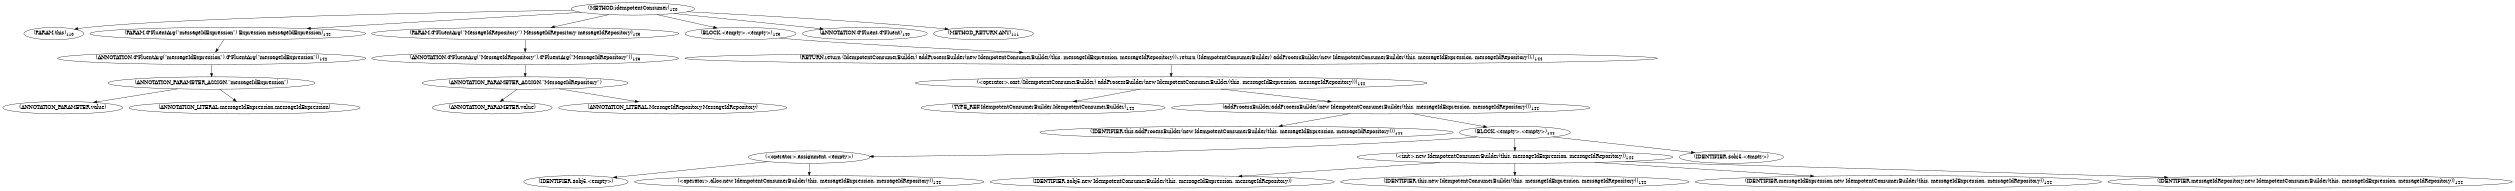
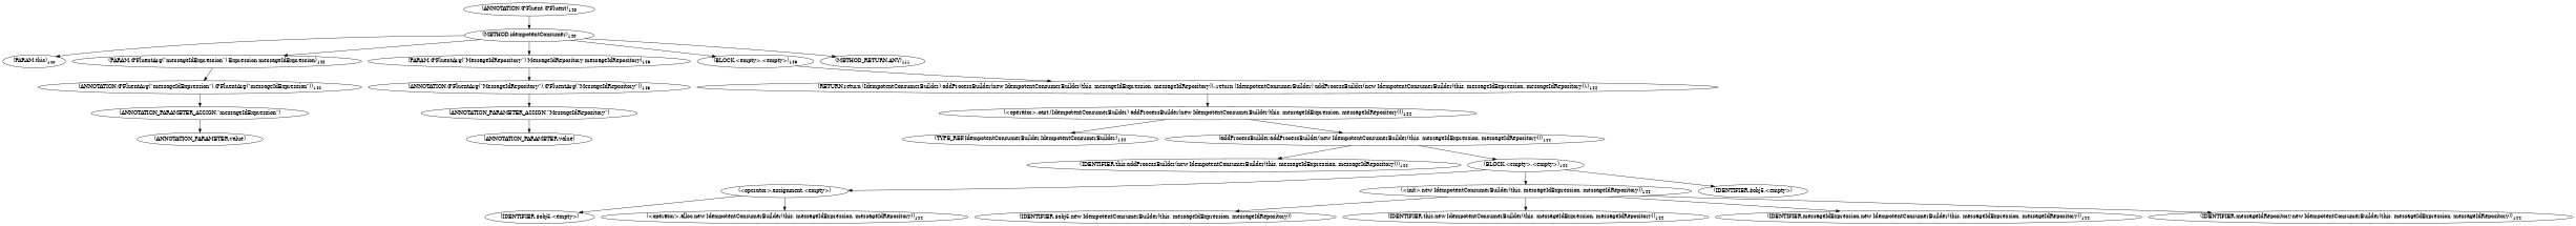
  digraph {
    n1 [label=<(METHOD,idempotentConsumer)<SUB>140</SUB>>]
-   n2 [label=<(PARAM,this)<SUB>110</SUB>>]
+   n2 [label=<(PARAM,this)<SUB>140</SUB>>]
    n3 [label=<(PARAM,@FluentArg(&quot;messageIdExpression&quot;) Expression messageIdExpression)<SUB>142</SUB>>]
    n4 [label=<(PARAM,@FluentArg(&quot;MessageIdRepository&quot;) MessageIdRepository messageIdRepository)<SUB>143</SUB>>]
    n5 [label=<(BLOCK,&lt;empty&gt;,&lt;empty&gt;)<SUB>143</SUB>>]
    n6 [label=<(ANNOTATION,@Fluent,@Fluent)<SUB>140</SUB>>]
    n7 [label=<(METHOD_RETURN,ANY)<SUB>111</SUB>>]
    n8 [label=<(ANNOTATION,@FluentArg(&quot;messageIdExpression&quot;),@FluentArg(&quot;messageIdExpression&quot;))<SUB>142</SUB>>]
    n9 [label=<(ANNOTATION,@FluentArg(&quot;MessageIdRepository&quot;),@FluentArg(&quot;MessageIdRepository&quot;))<SUB>143</SUB>>]
    n10 [label=<(RETURN,return (IdempotentConsumerBuilder) addProcessBuilder(new IdempotentConsumerBuilder(this, messageIdExpression, messageIdRepository));,return (IdempotentConsumerBuilder) addProcessBuilder(new IdempotentConsumerBuilder(this, messageIdExpression, messageIdRepository));)<SUB>144</SUB>>]
    n11 [label=<(ANNOTATION_PARAMETER_ASSIGN,&quot;messageIdExpression&quot;)>]
    n12 [label=<(ANNOTATION_PARAMETER,value)>]
-   n13 [label=<(ANNOTATION_LITERAL,messageIdExpression,messageIdExpression)>]
    n14 [label=<(ANNOTATION_PARAMETER_ASSIGN,&quot;MessageIdRepository&quot;)>]
    n15 [label=<(ANNOTATION_PARAMETER,value)>]
-   n16 [label=<(ANNOTATION_LITERAL,MessageIdRepository,MessageIdRepository)>]
    n17 [label=<(&lt;operator&gt;.cast,(IdempotentConsumerBuilder) addProcessBuilder(new IdempotentConsumerBuilder(this, messageIdExpression, messageIdRepository)))<SUB>144</SUB>>]
    n18 [label=<(TYPE_REF,IdempotentConsumerBuilder,IdempotentConsumerBuilder)<SUB>144</SUB>>]
    n19 [label=<(addProcessBuilder,addProcessBuilder(new IdempotentConsumerBuilder(this, messageIdExpression, messageIdRepository)))<SUB>144</SUB>>]
    n20 [label=<(IDENTIFIER,this,addProcessBuilder(new IdempotentConsumerBuilder(this, messageIdExpression, messageIdRepository)))<SUB>144</SUB>>]
    n21 [label=<(BLOCK,&lt;empty&gt;,&lt;empty&gt;)<SUB>144</SUB>>]
    n22 [label=<(&lt;operator&gt;.assignment,&lt;empty&gt;)>]
    n23 [label=<(&lt;init&gt;,new IdempotentConsumerBuilder(this, messageIdExpression, messageIdRepository))<SUB>144</SUB>>]
    n24 [label=<(IDENTIFIER,$obj5,&lt;empty&gt;)>]
    n25 [label=<(IDENTIFIER,$obj5,&lt;empty&gt;)>]
    n26 [label=<(&lt;operator&gt;.alloc,new IdempotentConsumerBuilder(this, messageIdExpression, messageIdRepository))<SUB>144</SUB>>]
    n27 [label=<(IDENTIFIER,$obj5,new IdempotentConsumerBuilder(this, messageIdExpression, messageIdRepository))>]
    n28 [label=<(IDENTIFIER,this,new IdempotentConsumerBuilder(this, messageIdExpression, messageIdRepository))<SUB>144</SUB>>]
    n29 [label=<(IDENTIFIER,messageIdExpression,new IdempotentConsumerBuilder(this, messageIdExpression, messageIdRepository))<SUB>144</SUB>>]
    n30 [label=<(IDENTIFIER,messageIdRepository,new IdempotentConsumerBuilder(this, messageIdExpression, messageIdRepository))<SUB>144</SUB>>]
    n1 -> n2
    n1 -> n3
    n1 -> n4
    n1 -> n5
-   n1 -> n6
+   n6 -> n1
    n1 -> n7
    n3 -> n8
    n4 -> n9
    n5 -> n10
    n8 -> n11
    n9 -> n14
    n10 -> n17
    n11 -> n12
-   n11 -> n13
    n14 -> n15
-   n14 -> n16
    n17 -> n18
    n17 -> n19
    n19 -> n20
    n19 -> n21
    n21 -> n22
    n21 -> n23
    n21 -> n24
    n22 -> n25
    n22 -> n26
    n23 -> n27
    n23 -> n28
    n23 -> n29
    n23 -> n30
  }
